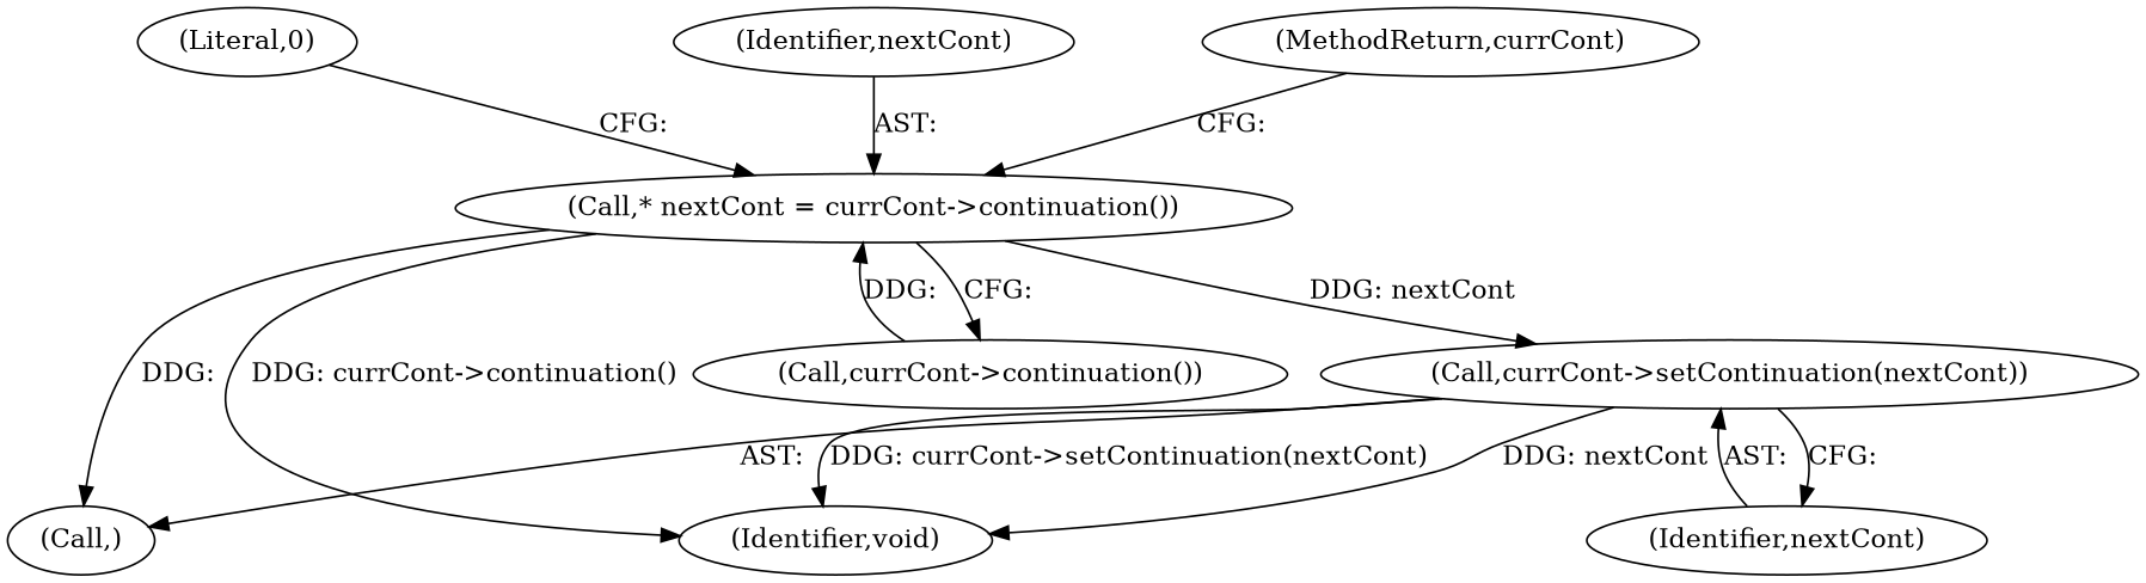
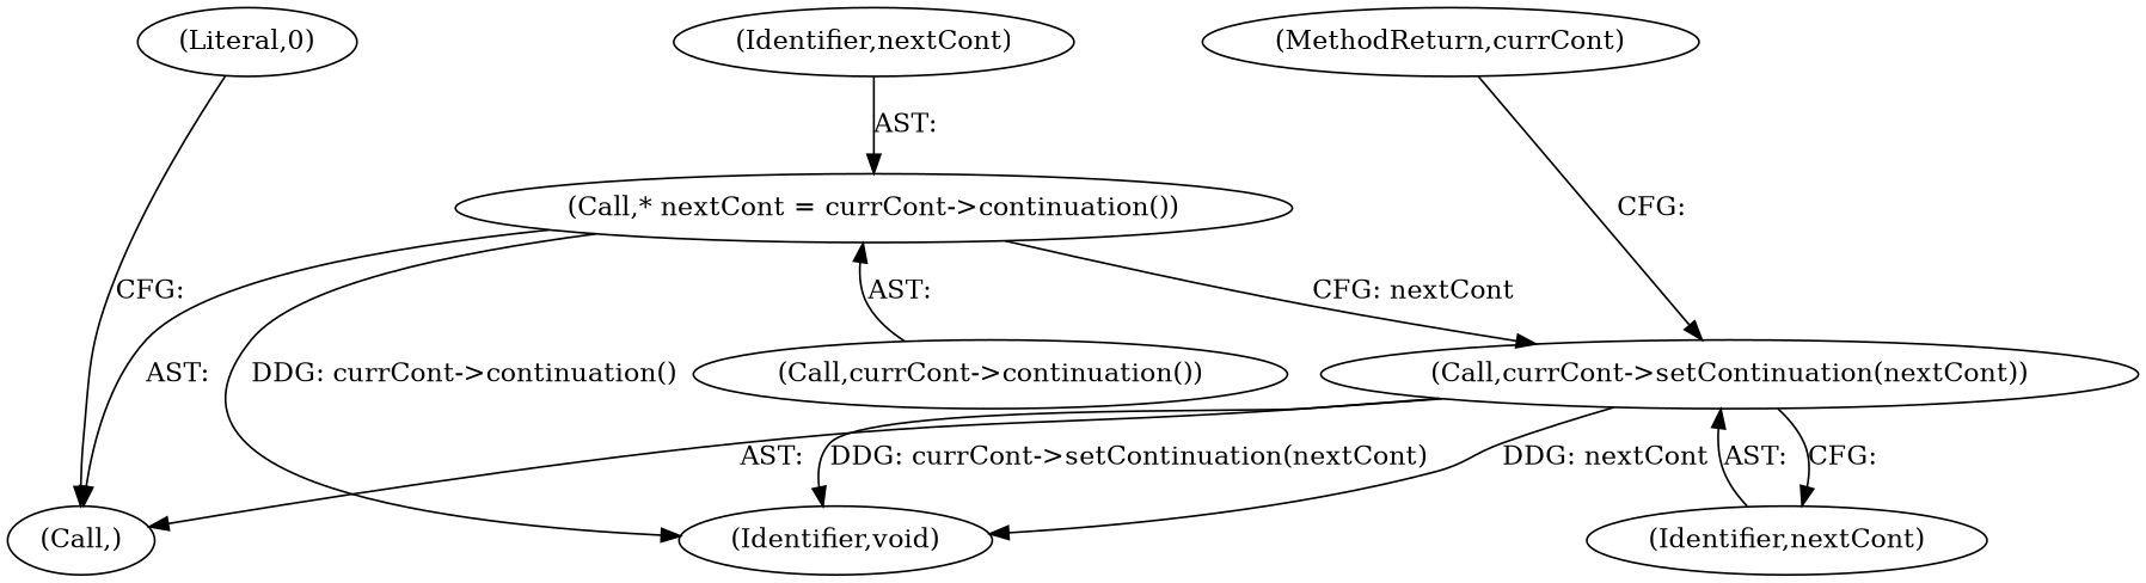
  digraph {
    n1 [label="(Call,* nextCont = currCont->continuation())"]
    n2 [label="(Call,currCont->setContinuation(nextCont))"]
    n3 [label="(Call,currCont->continuation())"]
    n4 [label="(Identifier,void)"]
    n5 [label="(Call,)"]
    n6 [label="(Identifier,nextCont)"]
    n7 [label="(MethodReturn,currCont)"]
    n8 [label="(Identifier,nextCont)"]
    n9 [label="(Literal,0)"]
-   n1 -> n2 [label="DDG: nextCont"]
-   n1 -> n3 [label="CFG: "]
+   n1 -> n2 [label="CFG: nextCont"]
    n1 -> n4 [label="DDG: currCont->continuation()"]
-   n1 -> n5 [label="DDG: "]
+   n1 -> n5 [label="AST: "]
    n2 -> n4 [label="DDG: nextCont"]
    n2 -> n4 [label="DDG: currCont->setContinuation(nextCont)"]
    n2 -> n5 [label="AST: "]
    n2 -> n6 [label="CFG: "]
-   n3 -> n1 [label="DDG: "]
+   n3 -> n1 [label="AST: "]
    n6 -> n2 [label="AST: "]
-   n7 -> n1 [label="CFG: "]
+   n7 -> n2 [label="CFG: "]
    n8 -> n1 [label="AST: "]
-   n9 -> n1 [label="CFG: "]
+   n9 -> n5 [label="CFG: "]
  }
